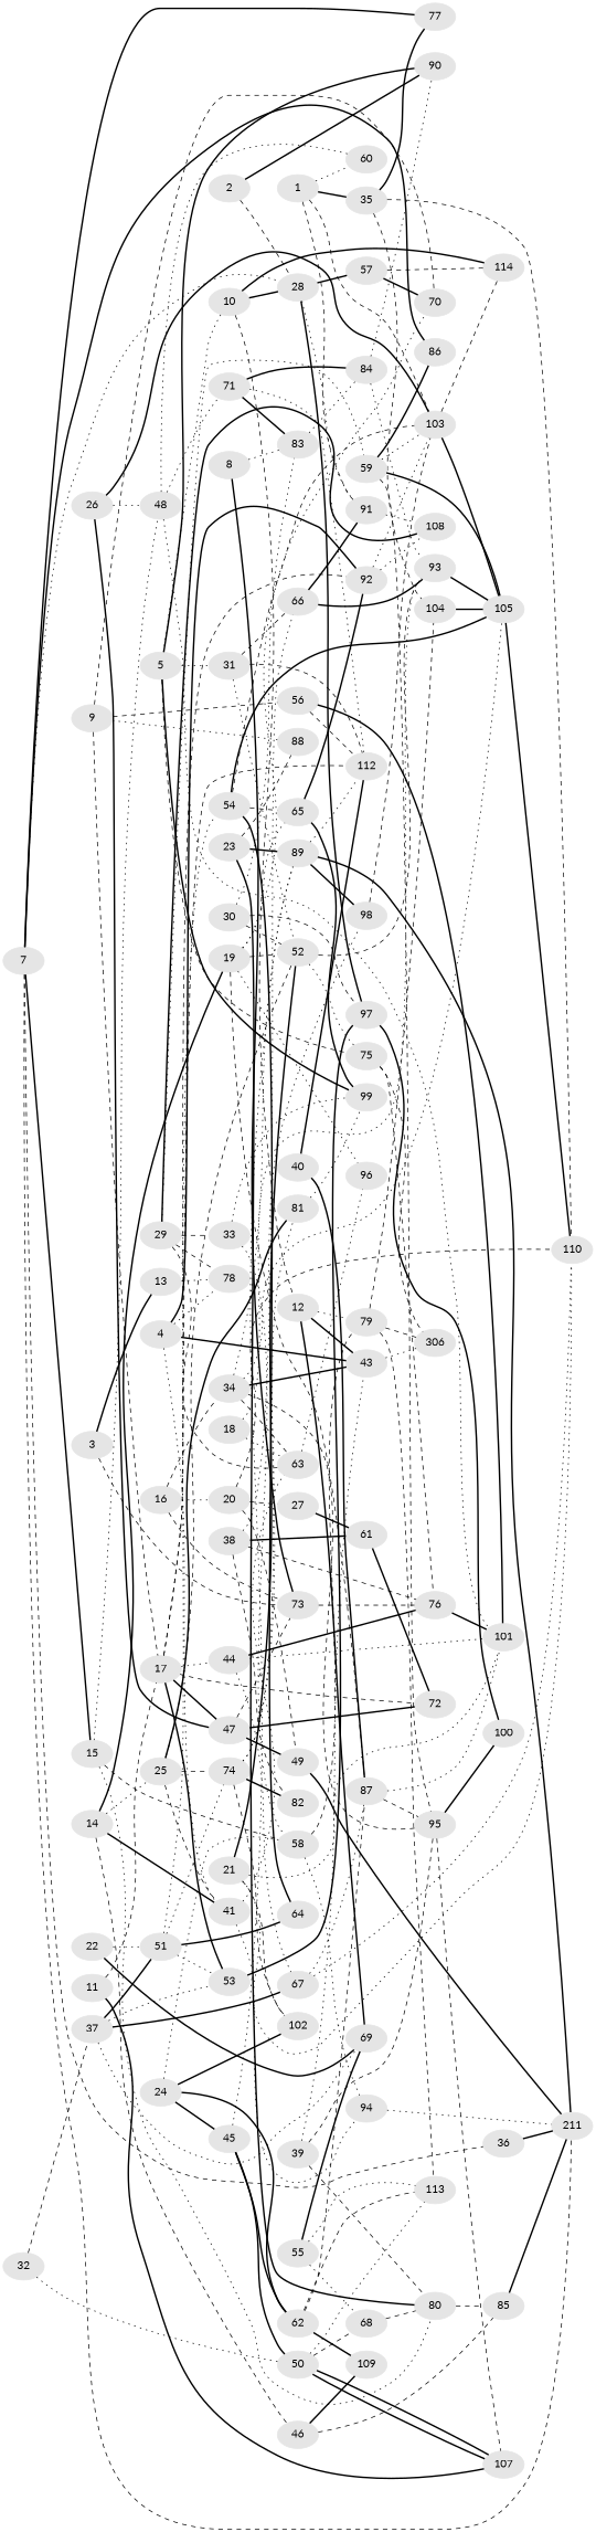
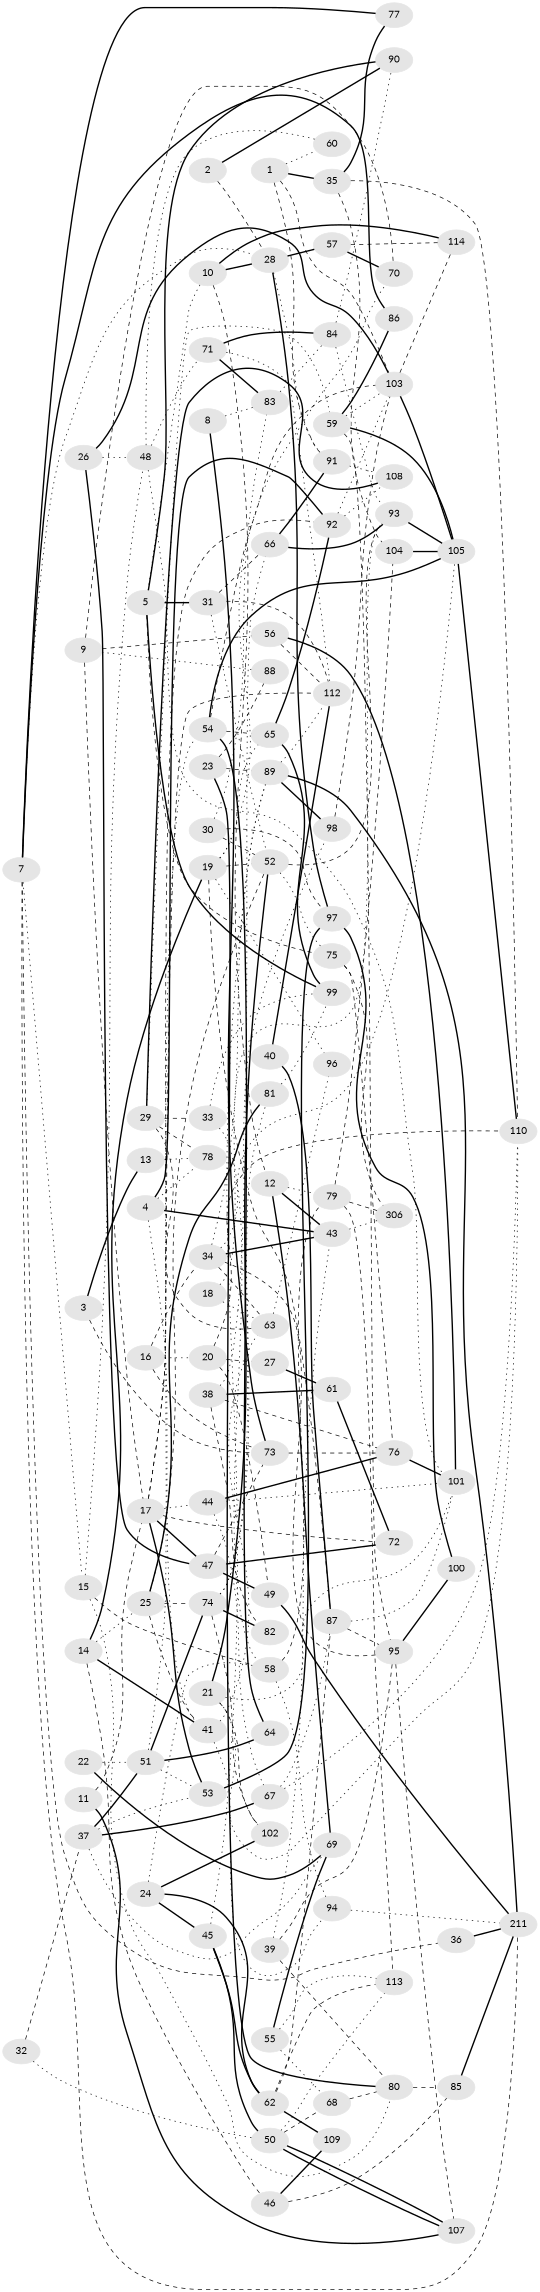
  graph {
    fontname=Lato
    rankdir=LR
    node [color=gray90 fontname=Lato style=filled]
    edge [fontname=Lato style=bold]
    1
    35
    60
    91
    103
    77
    110
    104
    108
    114
    105
    2
    28
    90
    57
    97
    3
    13
    73
    78
    76
    4
    41
    43
    92
    63
    94
    n28 [label=306]
    5
    10
    31
    75
    99
    12
    112
    52
    66
    38
    61
    82
    98
    7
    15
    36
    86
    n46 [label=211]
    48
    58
    80
    8
    83
    84
    9
    17
    56
    70
    88
    44
    47
    53
    72
    101
    69
    79
    11
    107
    65
    113
    87
    95
    14
    19
    25
    46
    96
    74
    81
    85
    109
    71
    16
    20
    34
    27
    49
    89
    67
    18
    93
    21
    102
    22
    51
    54
    64
    23
    24
    45
    62
    50
    26
    100
    29
    33
    59
    30
    32
    37
    68
    39
    40
    55
    1 -- 35
    1 -- 60 [style=dotted]
    1 -- 91 [style=dashed]
    1 -- 103 [style=dashed]
    35 -- 77
    35 -- 110 [style=dashed]
    35 -- 104 [style=dashed]
    91 -- 108 [style=dotted]
    103 -- 114 [style=dashed]
    103 -- 105
    104 -- 105
    105 -- 110
    2 -- 28 [style=dashed]
    2 -- 90
    28 -- 91 [style=dotted]
    28 -- 57
    28 -- 97
    57 -- 114 [style=dashed]
    57 -- 70
    97 -- 100
    3 -- 13
    3 -- 73 [style=dashed]
    13 -- 78 [style=dotted]
    73 -- 76 [style=dashed]
    76 -- 101
    4 -- 78 [style=dotted]
    4 -- 41 [style=dotted]
    4 -- 43
    4 -- 92
    41 -- 63 [style=dotted]
    41 -- 94 [style=dotted]
    43 -- n28 [style=dotted]
    92 -- 103 [style=dotted]
    92 -- 108 [style=dotted]
    63 -- 96 [style=dotted]
    94 -- n46 [style=dotted]
    5 -- 90
    5 -- 10 [style=dotted]
-   5 -- 31 [style=dotted]
+   5 -- 31
    5 -- 75 [style=dashed]
    5 -- 99
    10 -- 114
    10 -- 28
    10 -- 12 [style=dashed]
    31 -- 112 [style=dashed]
    31 -- 52 [style=dotted]
    31 -- 66 [style=dashed]
    75 -- 76 [style=dashed]
    75 -- n28 [style=dashed]
    12 -- 43
    12 -- 69
    12 -- 79 [style=dotted]
    52 -- 75 [style=dotted]
    52 -- 93 [style=dashed]
    66 -- 91
    66 -- 93
    38 -- 76 [style=dashed]
    38 -- 66 [style=dotted]
    38 -- 61
    38 -- 82 [style=dashed]
    61 -- 72
    98 -- 103 [style=dashed]
    7 -- 77
    7 -- 28 [style=dotted]
-   7 -- 15
+   7 -- 15 [style=dotted]
    7 -- 36 [style=dashed]
    7 -- 86
    7 -- n46 [style=dashed]
    15 -- 48 [style=dotted]
    15 -- 58 [style=dashed]
    15 -- 80 [style=dotted]
    36 -- n46
    48 -- 60 [style=dotted]
    48 -- 101 [style=dotted]
    48 -- 71 [style=dotted]
    58 -- 94 [style=dotted]
    58 -- 79 [style=dashed]
    80 -- 85 [style=dashed]
    8 -- 73
    8 -- 83 [style=dotted]
    83 -- 84 [style=dotted]
    84 -- 90 [style=dotted]
    84 -- 93 [style=dotted]
    9 -- 17 [style=dashed]
    9 -- 56 [style=dashed]
    9 -- 70 [style=dashed]
    9 -- 88 [style=dotted]
    17 -- 92 [style=dashed]
    17 -- 112 [style=dashed]
    17 -- 44 [style=dotted]
    17 -- 47
    17 -- 53
    17 -- 72 [style=dashed]
    56 -- 112 [style=dashed]
    56 -- 101
    44 -- 76
    44 -- 101 [style=dotted]
    44 -- 67 [style=dotted]
    47 -- 73 [style=dashed]
    47 -- 72
    47 -- 49
    53 -- 97
    79 -- 104 [style=dashed]
    79 -- n28 [style=dashed]
    79 -- 113 [style=dashed]
    11 -- 17 [style=dashed]
    11 -- 107
    65 -- 92
    65 -- 99
    87 -- 101 [style=dotted]
    87 -- 95 [style=dashed]
    95 -- 107 [style=dashed]
    95 -- 100
    14 -- 41
    14 -- 19
    14 -- 25 [style=dotted]
    14 -- 46 [style=dashed]
    19 -- 52 [style=dashed]
    19 -- 70 [style=dotted]
    19 -- 65 [style=dotted]
    19 -- 87 [style=dashed]
    19 -- 96 [style=dotted]
    25 -- 41 [style=dashed]
    25 -- 52 [style=dashed]
    25 -- 74 [style=dashed]
    25 -- 81
    46 -- 85 [style=dashed]
    46 -- 109
    74 -- 82
    74 -- 98 [style=dotted]
    74 -- 81 [style=dotted]
    74 -- 102 [style=dashed]
    81 -- 99 [style=dotted]
    85 -- n46
    71 -- 112 [style=dotted]
    71 -- 83
    71 -- 84
    16 -- 73 [style=dashed]
    16 -- 20 [style=dotted]
    16 -- 34 [style=dashed]
    20 -- 110 [style=dashed]
    20 -- 27 [style=dashed]
    20 -- 49 [style=dashed]
    34 -- 105 [style=dotted]
    34 -- 43
    34 -- 63 [style=dashed]
    34 -- 95 [style=dashed]
    34 -- 89 [style=dotted]
    27 -- 61
    49 -- n46
    89 -- 112 [style=dotted]
    89 -- 98
    89 -- n46
    67 -- 110 [style=dotted]
    67 -- 87 [style=dotted]
    18 -- 63 [style=dotted]
    18 -- 93 [style=dotted]
    93 -- 105
    21 -- 110 [style=dotted]
    21 -- 52
    21 -- 101 [style=dotted]
    21 -- 102 [style=dashed]
    22 -- 69
    22 -- 51 [style=dotted]
    51 -- 53 [style=dotted]
-   51 -- 74 [style=dotted]
+   51 -- 74
    51 -- 54 [style=dotted]
    51 -- 64
    54 -- 103 [style=dashed]
    54 -- 105
    54 -- 65 [style=dashed]
    54 -- 64
    23 -- 80
    23 -- 88 [style=dashed]
-   23 -- 89
+   23 -- 89 [style=dashed]
    24 -- 58 [style=dotted]
    24 -- 102
    24 -- 45
    24 -- 62
    45 -- 89 [style=dotted]
    45 -- 62
    45 -- 50
    62 -- 113 [style=dashed]
    62 -- 87 [style=dashed]
    62 -- 109
    50 -- 107
    50 -- 107
    50 -- 113 [style=dotted]
    50 -- 68 [style=dashed]
    26 -- 103
    26 -- 48 [style=dotted]
    26 -- 47
    29 -- 108
    29 -- 78 [style=dashed]
    29 -- 63 [style=dashed]
    29 -- 33 [style=dashed]
    29 -- 59 [style=dotted]
    33 -- 99 [style=dotted]
    33 -- 58 [style=dotted]
    59 -- 103 [style=dotted]
    59 -- 105
    59 -- 86
    59 -- 95 [style=dashed]
    30 -- 97 [style=dashed]
    30 -- 52 [style=dashed]
    30 -- 83 [style=dotted]
    32 -- 50 [style=dotted]
    32 -- 37 [style=dashed]
    37 -- 53 [style=dotted]
    37 -- 69 [style=dotted]
    37 -- 67
    37 -- 51
    68 -- 80 [style=dashed]
    39 -- 43 [style=dotted]
    39 -- 80 [style=dashed]
    39 -- 95 [style=dashed]
    40 -- 112
    40 -- 87
    55 -- 69
    55 -- 113 [style=dotted]
    55 -- 68 [style=dotted]
  }
